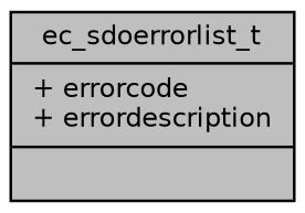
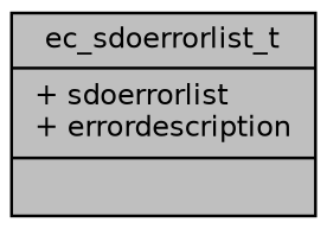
  digraph {
-   n1 [color=black fillcolor=grey75 fontcolor=black fontname=Helvetica fontsize=10 height=0.2 label="{ec_sdoerrorlist_t\n|+ errorcode\l+ errordescription\l|}" shape=record style=filled width=0.4]
+   n1 [color=black fillcolor=grey75 fontcolor=black fontname=Helvetica fontsize=10 height=0.2 label="{ec_sdoerrorlist_t\n|+ sdoerrorlist\l+ errordescription\l|}" shape=record style=filled width=0.4]
  }
